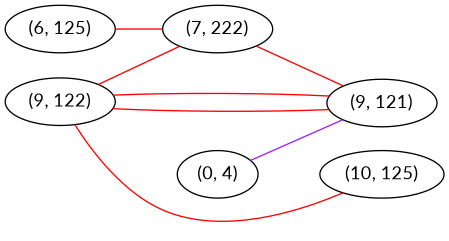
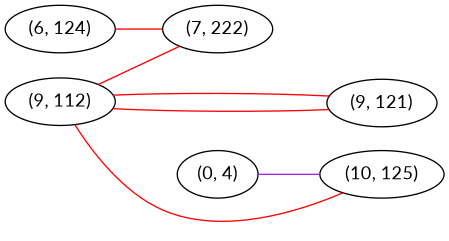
  graph {
    fontname=Lato
    rankdir=LR
    node [fontname=Lato]
    edge [color=red fontname=Lato weight=1]
    n1 [label="(7, 222)"]
-   "(9, 122)"
+   "(9, 122)" [label="(9, 112)"]
    "(10, 125)"
    "(9, 121)"
    n5 [label="(0, 4)"]
-   "(6, 125)"
-   n1 -- "(9, 121)"
+   "(6, 125)" [label="(6, 124)"]
    "(9, 122)" -- n1
    "(9, 122)" -- "(10, 125)"
    "(9, 122)" -- "(9, 121)"
    "(9, 122)" -- "(9, 121)"
-   n5 -- "(9, 121)" [color=purple weight=4]
+   n5 -- "(10, 125)" [color=purple weight=4]
    "(6, 125)" -- n1
  }
